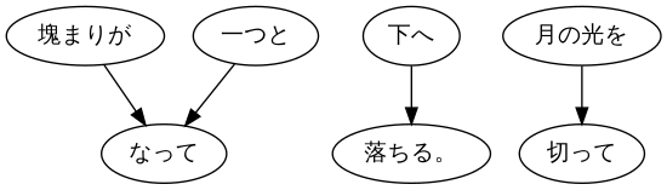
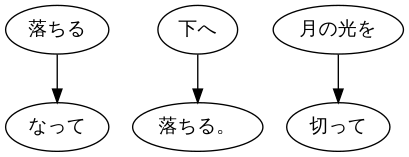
  digraph {
-   n1 [label="塊まりが"]
    n2 [label="なって"]
-   n3 [label="一つと"]
+   n3 [label="落ちる"]
    n4 [label="落ちる。"]
    n5 [label="月の光を"]
    n6 [label="切って"]
    n7 [label="下へ"]
-   n1 -> n2
    n3 -> n2
    n5 -> n6
    n7 -> n4
  }
